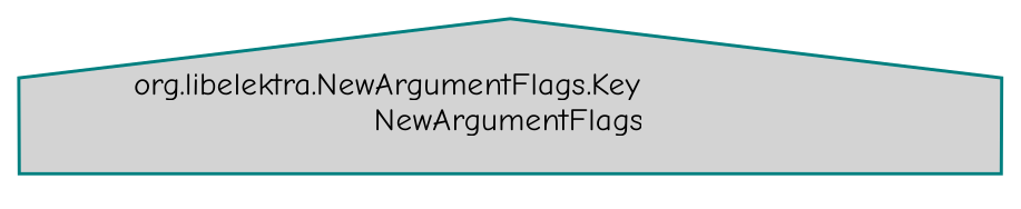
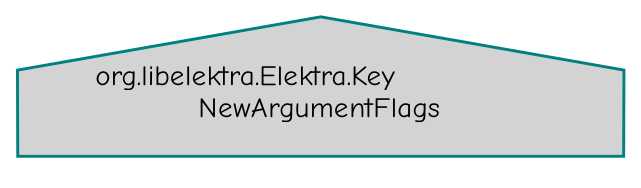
  digraph {
    rankdir=LR
    fontname="Comic Neue"
-   n1 [color=teal fillcolor=lightgrey fontname="Comic Neue" fontsize=10 height=0.2 label="org.libelektra.NewArgumentFlags.Key\lNewArgumentFlags" shape=house style=filled width=0.4]
+   n1 [color=teal fillcolor=lightgrey fontname="Comic Neue" fontsize=10 height=0.2 label="org.libelektra.Elektra.Key\lNewArgumentFlags" shape=house style=filled width=0.4]
  }
